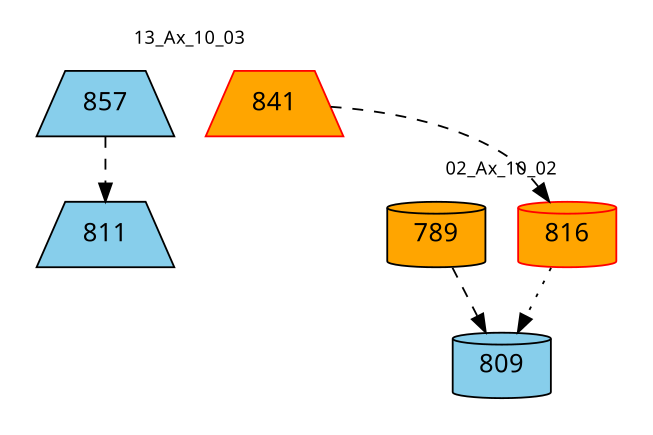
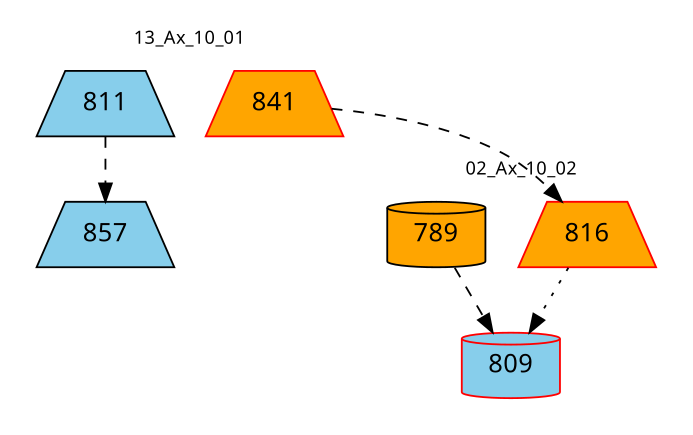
  digraph {
    fontname="Noto Sans"
    node [color=red fillcolor=orange fontname="Noto Sans" shape=trapezium style=filled]
    edge [color=black fontname="Noto Sans" style=dashed]
-   n1 [label=816 shape=cylinder]
-   n2 [color=black fillcolor=skyblue label=809 shape=cylinder]
+   n1 [label=816]
+   n2 [fillcolor=skyblue label=809 shape=cylinder]
    n3 [color=black label=789 shape=cylinder]
    n4 [label=841]
    n5 [color=black fillcolor=skyblue label=857]
    n6 [color=black fillcolor=skyblue label=811]
    subgraph cluster_1 {
      color=white
      fontsize=10
      label="02_Ax_10_02"
      n1
      n2
      n3
    }
    subgraph cluster_2 {
      color=white
      fontsize=10
-     label="13_Ax_10_03"
+     label="13_Ax_10_01"
      n4
      n5
      n6
    }
    n1 -> n2 [style=dotted]
    n3 -> n2
    n4 -> n1
-   n5 -> n6
+   n6 -> n5
  }
